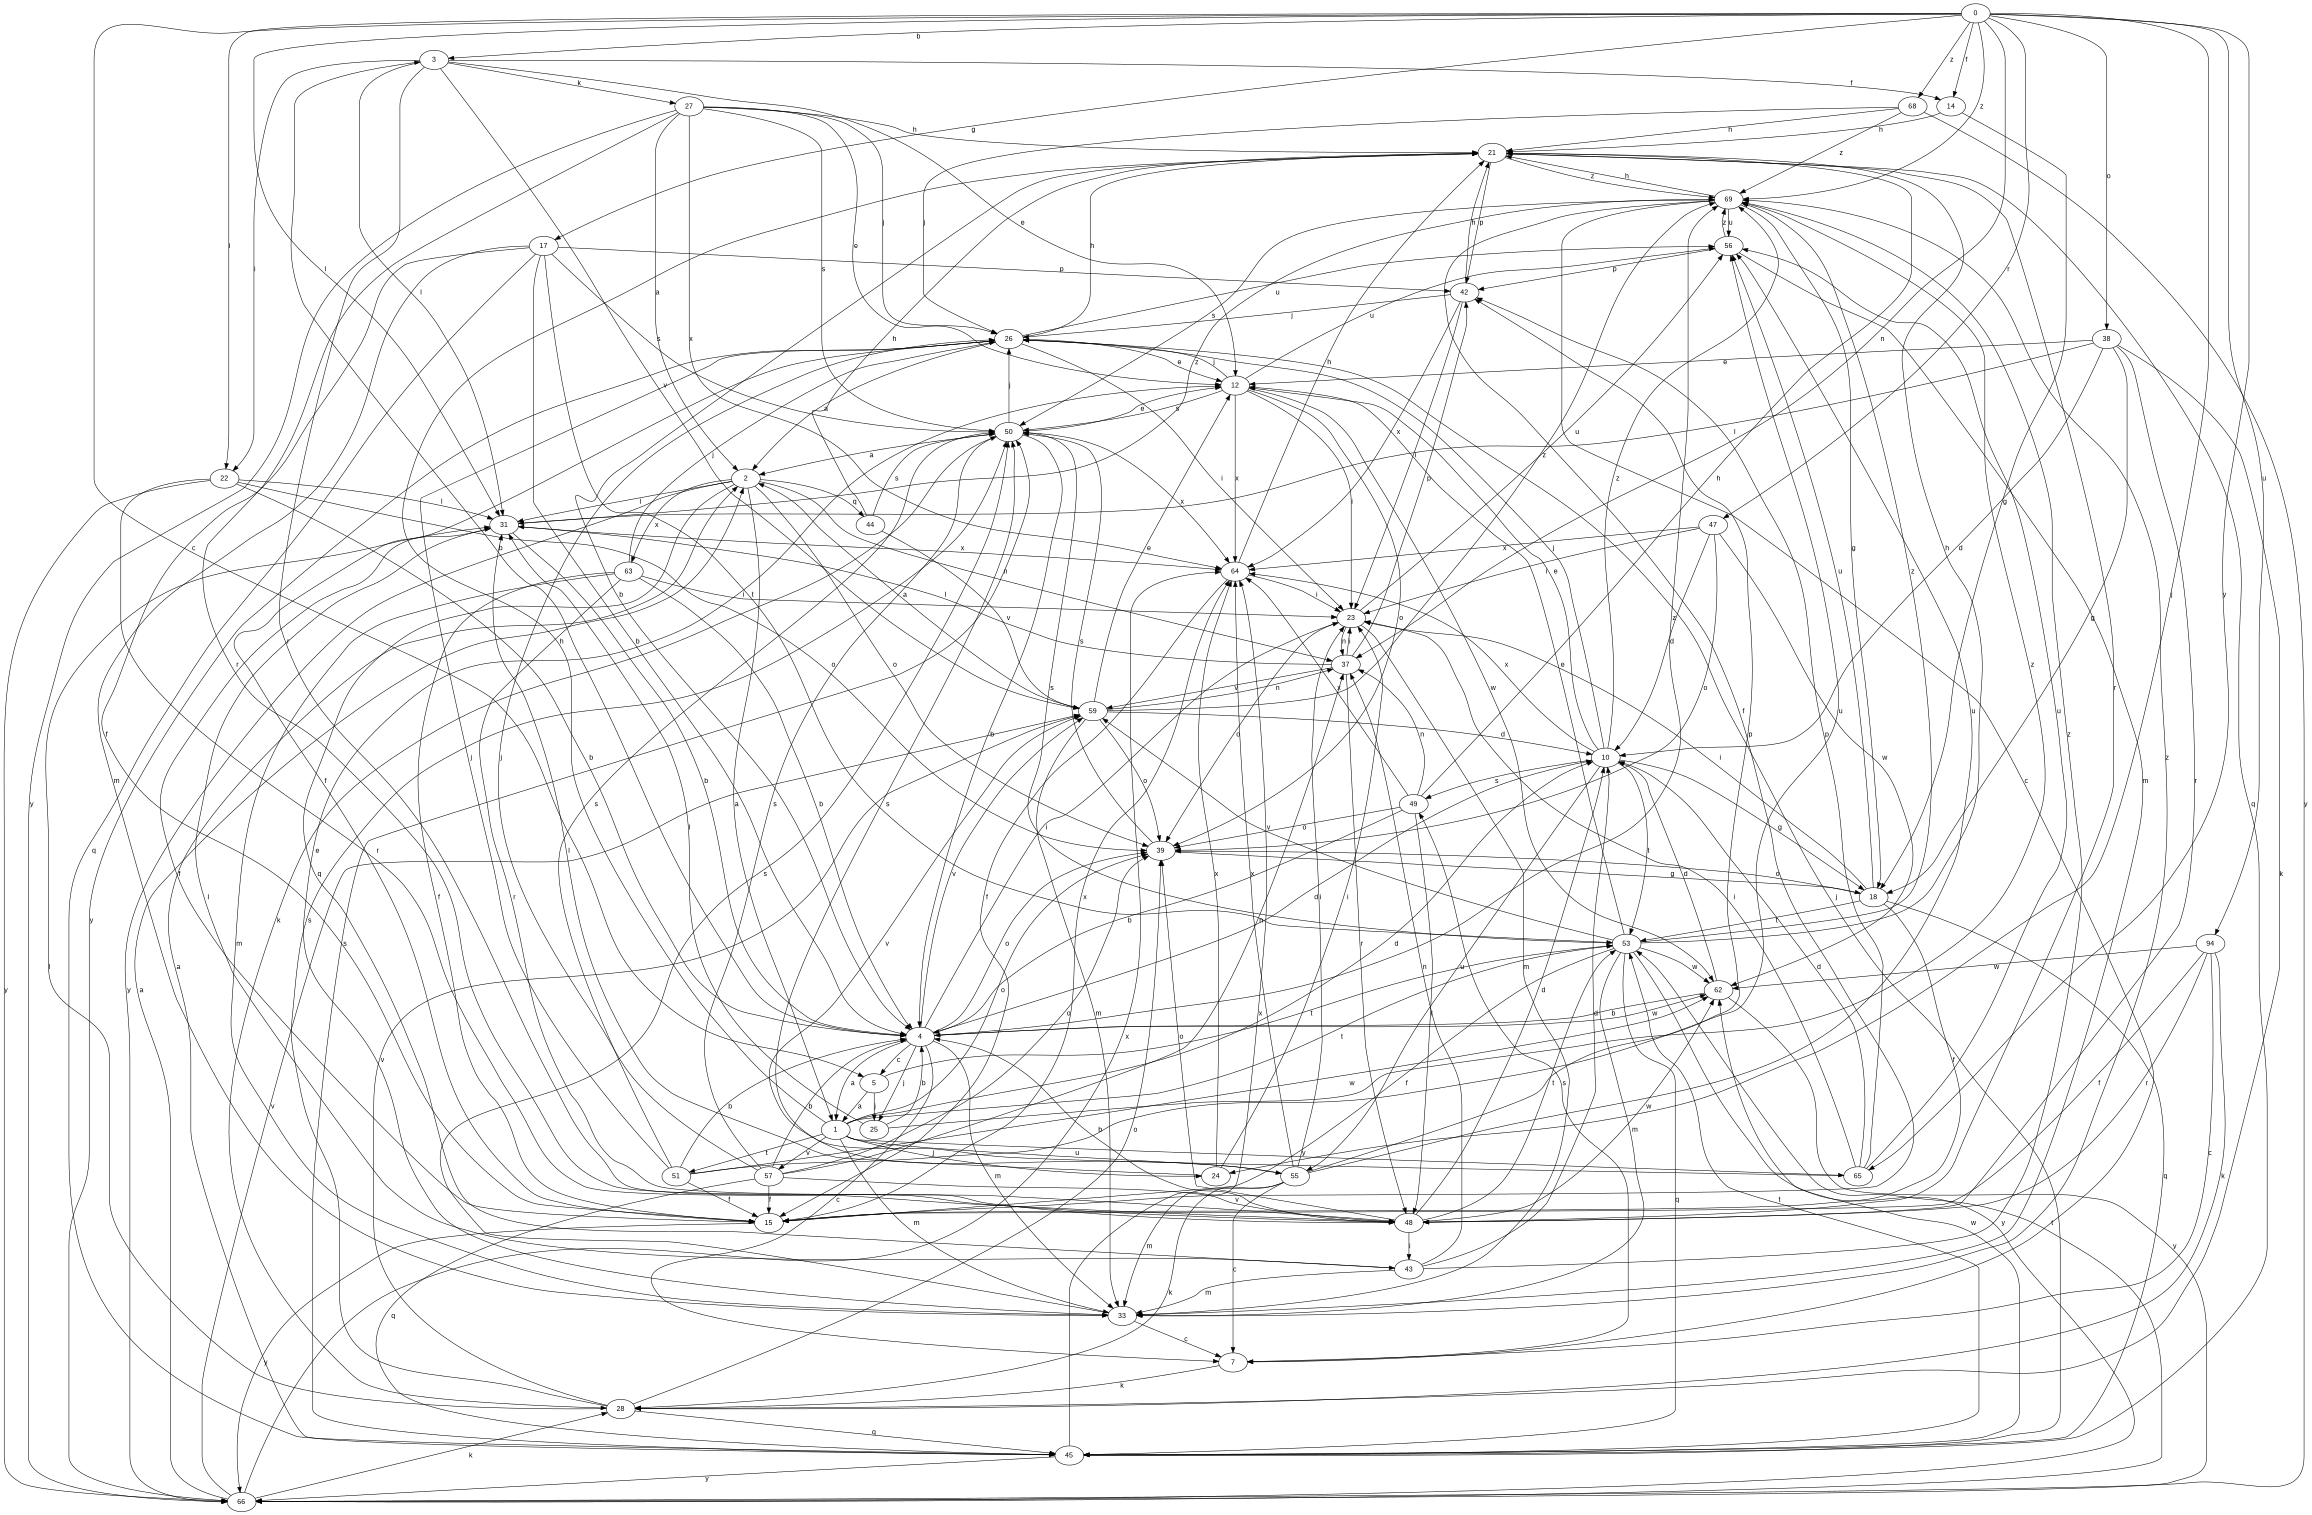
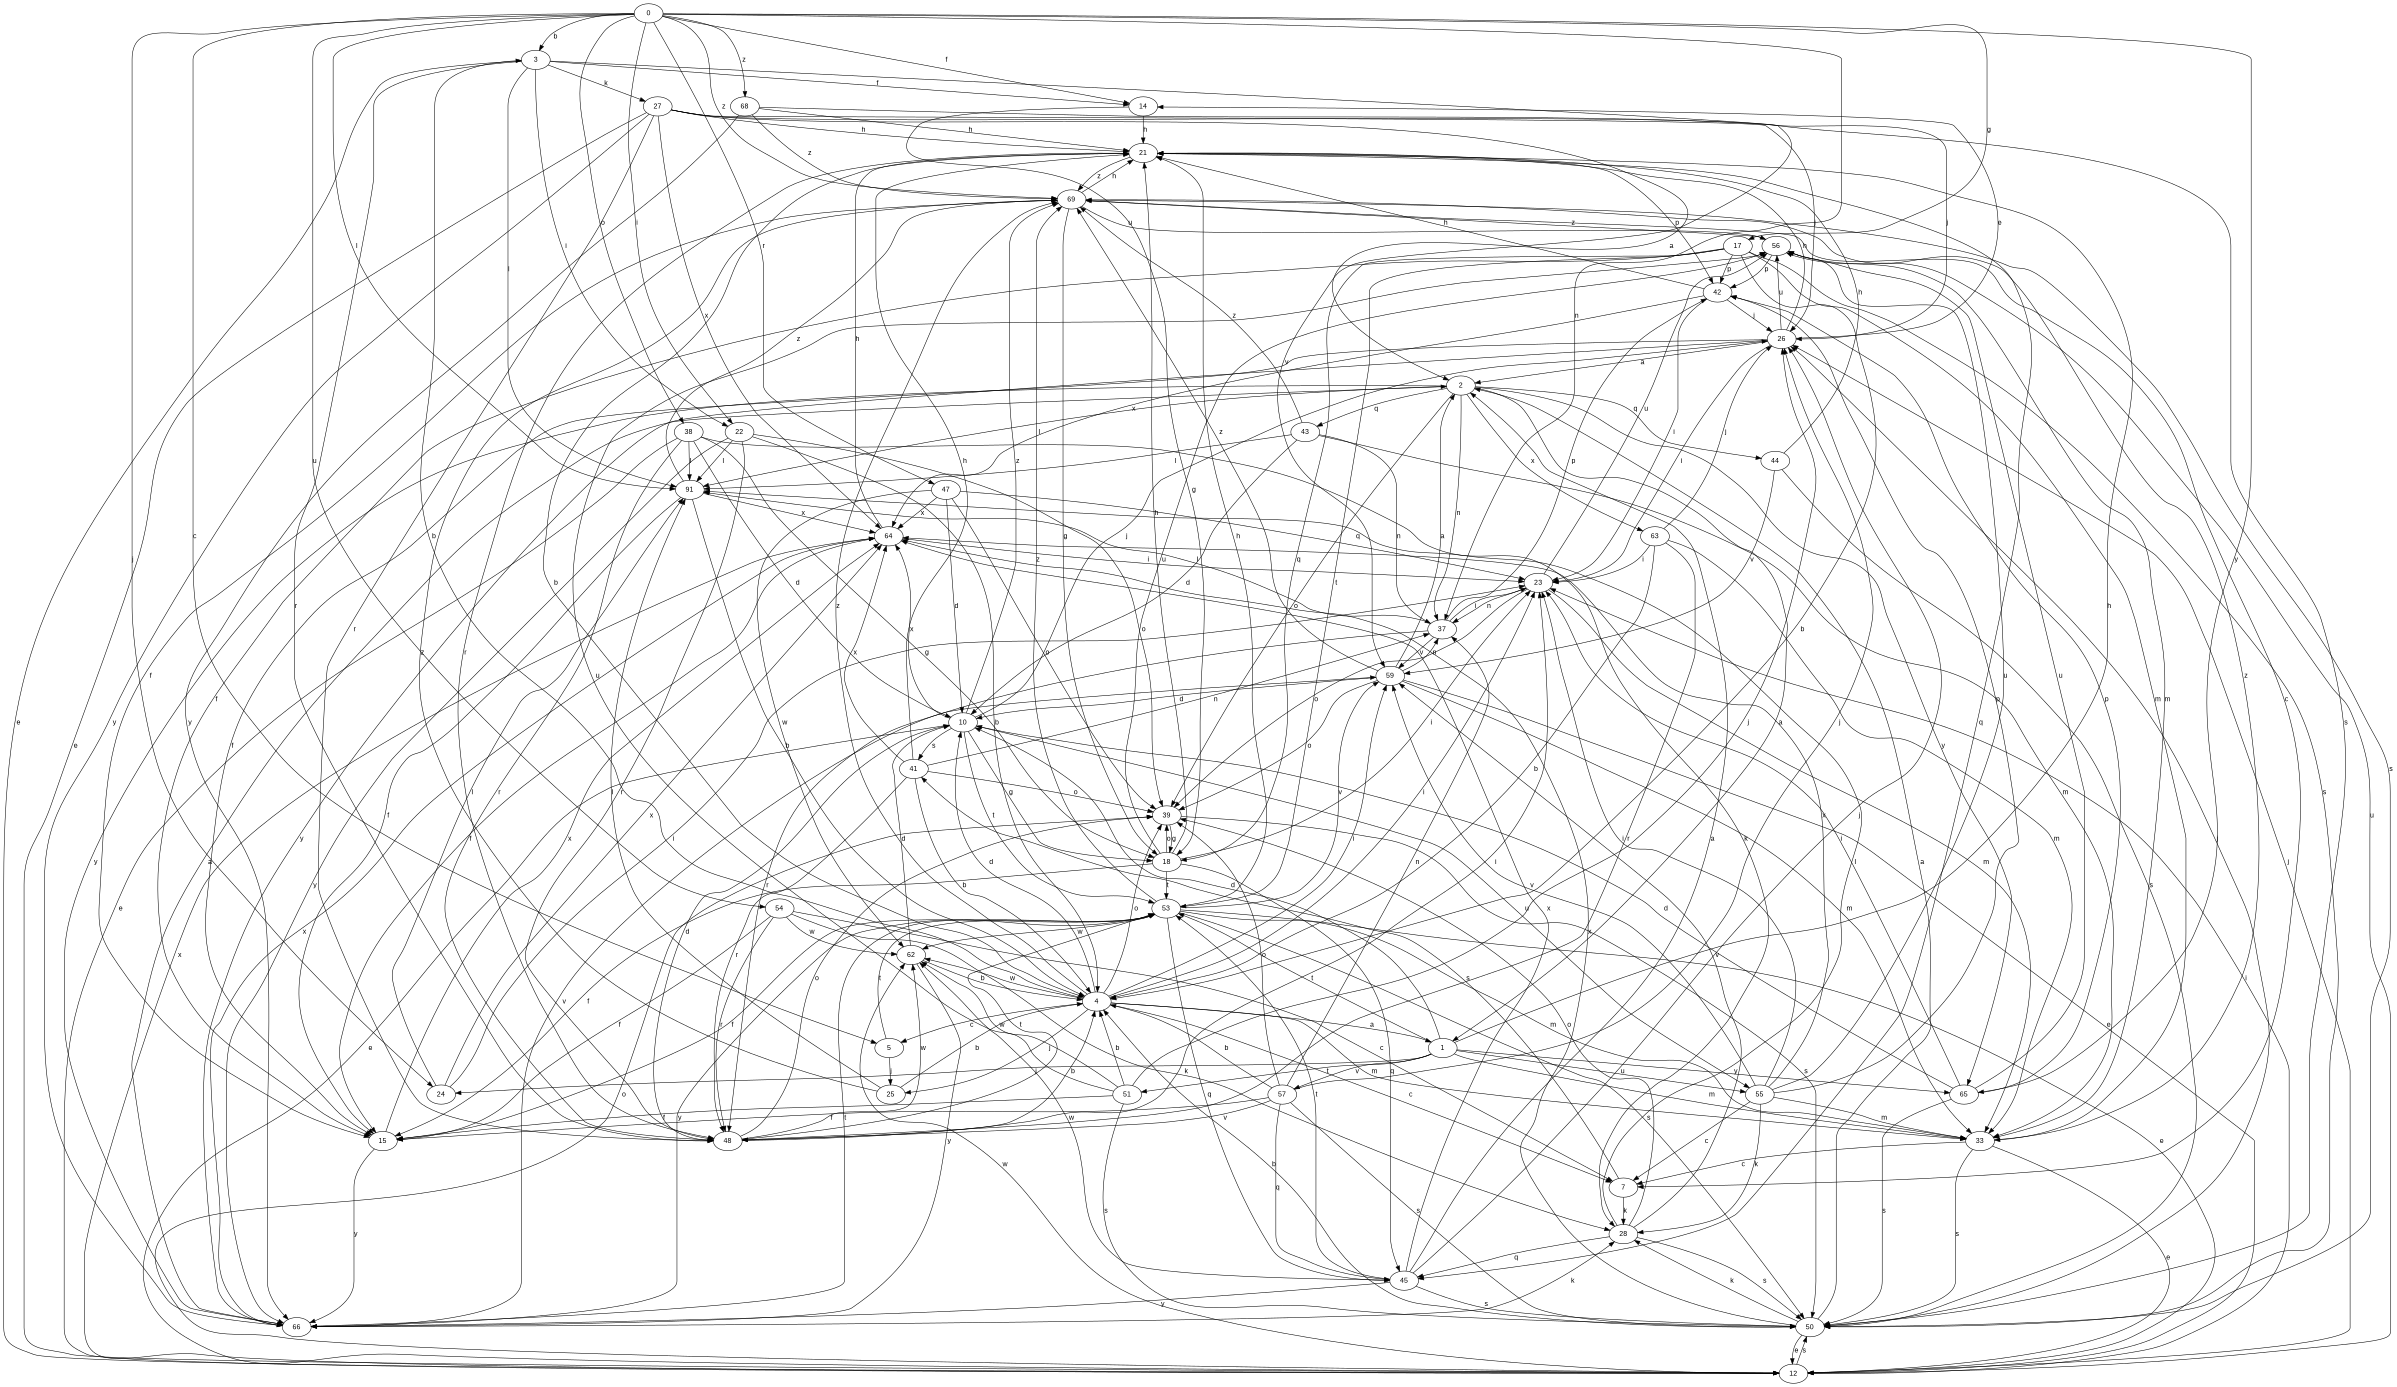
  strict digraph {
    fontname="Liberation Sans"
    node [fontname="Liberation Sans"]
    edge [fontname="Liberation Sans"]
    0
    3
    5
    14
    17
    22
    24
-   31
+   31 [label=91]
    37
    38
    47
-   54 [label=94]
+   54
    65
    68
    69
    12
    27
    48
    59
    1
    53
    25
    21
    18
    33
    4
    50
    15
    42
    45
    39
    66
    23
    64
    10
    28
    62
    7
    56
    26
    51
    55
    57
-   49
+   49 [label=41]
    2
    43
    44
    63
    0 -> 3 [label=b]
    0 -> 5 [label=c]
    0 -> 14 [label=f]
    0 -> 17 [label=g]
    0 -> 22 [label=i]
    0 -> 24 [label=j]
    0 -> 31 [label=l]
    0 -> 37 [label=n]
    0 -> 38 [label=o]
    0 -> 47 [label=r]
    0 -> 54 [label=u]
    0 -> 65 [label=y]
    0 -> 68 [label=z]
    0 -> 69 [label=z]
    3 -> 14 [label=f]
    3 -> 22 [label=i]
    3 -> 31 [label=l]
    3 -> 12 [label=e]
    3 -> 27 [label=k]
    3 -> 48 [label=r]
    3 -> 59 [label=v]
-   5 -> 1 [label=a]
    5 -> 53 [label=t]
    5 -> 25 [label=j]
    14 -> 21 [label=h]
    14 -> 18 [label=g]
    17 -> 53 [label=t]
    17 -> 33 [label=m]
    17 -> 4 [label=b]
    17 -> 50 [label=s]
    17 -> 15 [label=f]
    17 -> 42 [label=p]
-   17 -> 45 [label=q]
+   17 -> 18 [label=q]
    22 -> 31 [label=l]
    22 -> 48 [label=r]
    22 -> 4 [label=b]
    22 -> 39 [label=o]
    22 -> 66 [label=y]
    24 -> 31 [label=l]
    24 -> 23 [label=i]
    24 -> 64 [label=x]
    31 -> 69 [label=z]
    31 -> 4 [label=b]
    31 -> 15 [label=f]
    31 -> 64 [label=x]
    37 -> 31 [label=l]
    37 -> 48 [label=r]
    37 -> 59 [label=v]
    37 -> 42 [label=p]
    37 -> 23 [label=i]
    38 -> 31 [label=l]
    38 -> 12 [label=e]
    38 -> 48 [label=r]
    38 -> 18 [label=g]
    38 -> 10 [label=d]
    38 -> 28 [label=k]
    47 -> 39 [label=o]
-   47 -> 23 [label=i]
+   47 -> 23 [label=q]
    47 -> 64 [label=x]
    47 -> 10 [label=d]
    47 -> 62 [label=w]
    54 -> 48 [label=r]
    54 -> 15 [label=f]
    54 -> 28 [label=k]
    54 -> 62 [label=w]
    54 -> 7 [label=c]
    65 -> 50 [label=s]
    65 -> 42 [label=p]
    65 -> 23 [label=i]
    65 -> 10 [label=d]
    65 -> 56 [label=u]
    68 -> 69 [label=z]
    68 -> 21 [label=h]
    68 -> 66 [label=y]
    68 -> 26 [label=j]
    69 -> 21 [label=h]
    69 -> 18 [label=g]
    69 -> 50 [label=s]
    69 -> 15 [label=f]
    69 -> 7 [label=c]
    69 -> 56 [label=u]
    12 -> 50 [label=s]
    12 -> 39 [label=o]
    12 -> 23 [label=i]
    12 -> 64 [label=x]
    12 -> 62 [label=w]
    12 -> 56 [label=u]
    12 -> 26 [label=j]
    27 -> 12 [label=e]
    27 -> 48 [label=r]
    27 -> 21 [label=h]
    27 -> 50 [label=s]
    27 -> 66 [label=y]
    27 -> 64 [label=x]
    27 -> 26 [label=j]
    27 -> 2 [label=a]
    48 -> 53 [label=t]
    48 -> 4 [label=b]
    48 -> 39 [label=o]
-   48 -> 43 [label=i]
+   48 -> 23 [label=i]
    48 -> 10 [label=d]
    48 -> 62 [label=w]
    59 -> 37 [label=n]
    59 -> 69 [label=z]
    59 -> 12 [label=e]
    59 -> 33 [label=m]
    59 -> 39 [label=o]
    59 -> 10 [label=d]
    59 -> 2 [label=a]
    1 -> 24 [label=j]
    1 -> 65 [label=y]
    1 -> 53 [label=t]
    1 -> 21 [label=h]
    1 -> 33 [label=m]
-   1 -> 39 [label=o]
    1 -> 10 [label=d]
    1 -> 51 [label=t]
    1 -> 55 [label=u]
    1 -> 57 [label=v]
    53 -> 69 [label=z]
    53 -> 12 [label=e]
    53 -> 59 [label=v]
    53 -> 21 [label=h]
    53 -> 33 [label=m]
    53 -> 50 [label=s]
    53 -> 15 [label=f]
    53 -> 45 [label=q]
    53 -> 66 [label=y]
    53 -> 62 [label=w]
    25 -> 31 [label=l]
    25 -> 69 [label=z]
    25 -> 4 [label=b]
    21 -> 69 [label=z]
    21 -> 48 [label=r]
    21 -> 4 [label=b]
    21 -> 42 [label=p]
    21 -> 45 [label=q]
    18 -> 53 [label=t]
+   18 -> 21 [label=h]
    18 -> 15 [label=f]
    18 -> 45 [label=q]
    18 -> 39 [label=o]
    18 -> 23 [label=i]
    18 -> 56 [label=u]
    33 -> 69 [label=z]
    33 -> 12 [label=e]
    33 -> 50 [label=s]
    33 -> 7 [label=c]
    4 -> 3 [label=b]
    4 -> 5 [label=c]
    4 -> 69 [label=z]
-   4 -> 59 [label=v]
+   4 -> 59 [label=i]
    4 -> 1 [label=a]
    4 -> 25 [label=j]
    4 -> 33 [label=m]
    4 -> 39 [label=o]
    4 -> 23 [label=i]
    4 -> 10 [label=d]
    4 -> 62 [label=w]
    4 -> 7 [label=c]
    50 -> 12 [label=e]
    50 -> 4 [label=b]
    50 -> 64 [label=x]
    50 -> 28 [label=k]
    50 -> 26 [label=j]
    50 -> 2 [label=a]
    15 -> 66 [label=y]
    15 -> 64 [label=x]
    42 -> 21 [label=h]
    42 -> 23 [label=i]
    42 -> 64 [label=x]
    42 -> 26 [label=j]
    45 -> 53 [label=t]
    45 -> 50 [label=s]
    45 -> 66 [label=y]
    45 -> 64 [label=x]
    45 -> 62 [label=w]
    45 -> 26 [label=j]
    45 -> 2 [label=a]
    39 -> 18 [label=g]
    39 -> 50 [label=s]
    66 -> 59 [label=v]
    66 -> 53 [label=t]
    66 -> 64 [label=x]
    66 -> 28 [label=k]
    66 -> 2 [label=a]
    23 -> 37 [label=n]
    23 -> 33 [label=m]
    23 -> 39 [label=o]
    23 -> 56 [label=u]
    64 -> 21 [label=h]
    64 -> 15 [label=f]
    64 -> 23 [label=i]
    10 -> 69 [label=z]
    10 -> 12 [label=e]
    10 -> 53 [label=t]
    10 -> 18 [label=g]
    10 -> 64 [label=x]
    10 -> 26 [label=j]
    10 -> 55 [label=u]
    10 -> 49 [label=s]
    28 -> 31 [label=l]
    28 -> 59 [label=v]
    28 -> 50 [label=s]
    28 -> 45 [label=q]
    28 -> 39 [label=o]
    62 -> 4 [label=b]
    62 -> 66 [label=y]
    62 -> 10 [label=d]
    7 -> 28 [label=k]
    7 -> 49 [label=s]
    56 -> 69 [label=z]
    56 -> 33 [label=m]
    56 -> 42 [label=p]
-   26 -> 12 [label=e]
+   26 -> 14 [label=e]
    26 -> 21 [label=h]
    26 -> 15 [label=f]
    26 -> 66 [label=y]
    26 -> 23 [label=i]
    26 -> 56 [label=u]
    26 -> 2 [label=a]
    51 -> 4 [label=b]
    51 -> 50 [label=s]
    51 -> 15 [label=f]
    51 -> 62 [label=w]
    51 -> 56 [label=u]
    51 -> 26 [label=j]
    55 -> 59 [label=v]
    55 -> 33 [label=m]
    55 -> 42 [label=p]
    55 -> 23 [label=i]
    55 -> 64 [label=x]
    55 -> 28 [label=k]
    55 -> 7 [label=c]
    55 -> 56 [label=u]
    57 -> 37 [label=n]
    57 -> 48 [label=v]
    57 -> 4 [label=b]
    57 -> 50 [label=s]
    57 -> 15 [label=f]
    57 -> 45 [label=q]
    57 -> 39 [label=o]
    57 -> 26 [label=j]
    49 -> 37 [label=n]
    49 -> 48 [label=r]
    49 -> 21 [label=h]
    49 -> 4 [label=b]
    49 -> 39 [label=o]
    49 -> 64 [label=x]
    2 -> 31 [label=l]
    2 -> 37 [label=n]
+   2 -> 65 [label=y]
    2 -> 1 [label=a]
    2 -> 39 [label=o]
    2 -> 66 [label=y]
    2 -> 43 [label=q]
    2 -> 44 [label=q]
    2 -> 63 [label=x]
    43 -> 31 [label=l]
    43 -> 37 [label=n]
    43 -> 69 [label=z]
    43 -> 33 [label=m]
    43 -> 10 [label=d]
    44 -> 59 [label=v]
    44 -> 21 [label=h]
    44 -> 50 [label=s]
    63 -> 48 [label=r]
    63 -> 33 [label=m]
    63 -> 4 [label=b]
-   63 -> 15 [label=f]
    63 -> 23 [label=i]
    63 -> 26 [label=j]
  }
